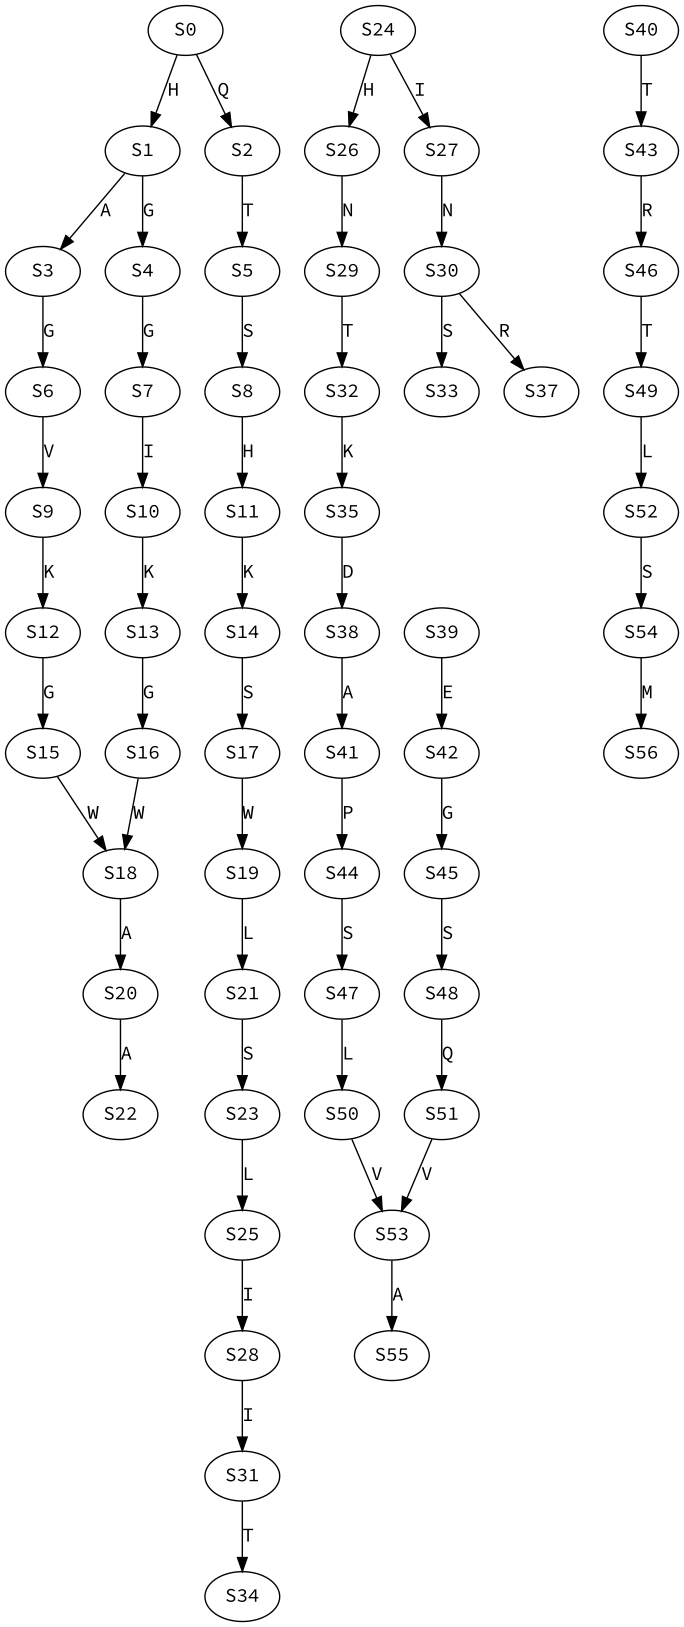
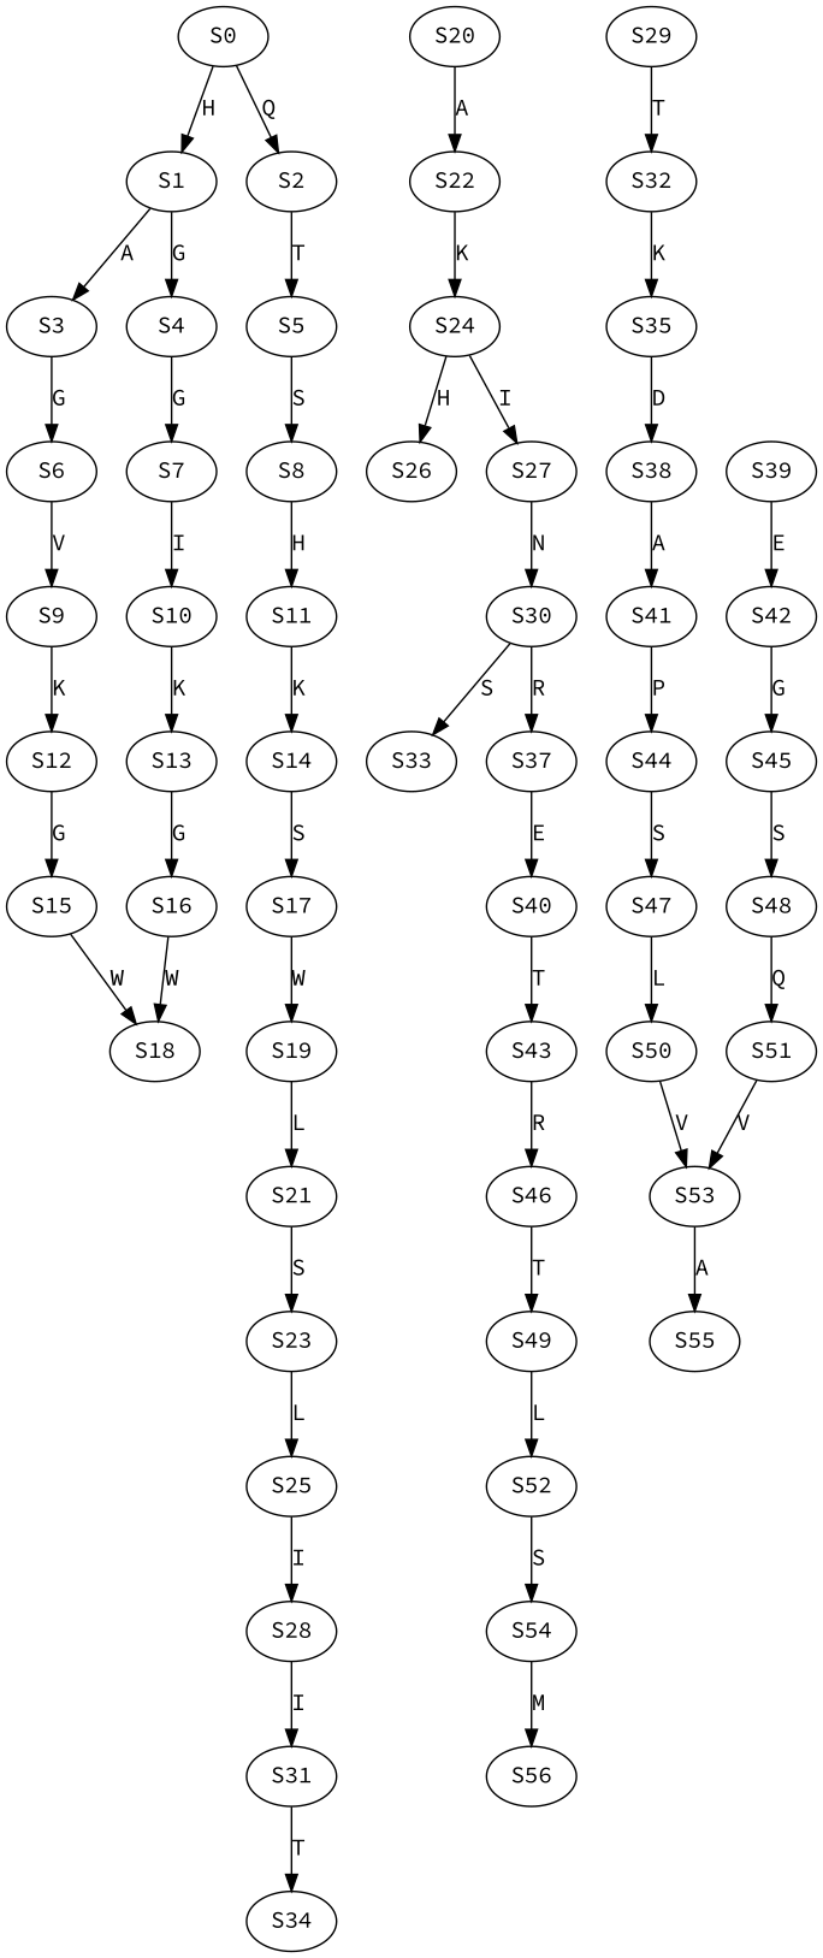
  strict digraph {
    fontname="Source Code Pro"
    node [fontname="Source Code Pro"]
    edge [fontname="Source Code Pro"]
    S0
    S1
    S2
    S3
    S4
    S5
    S6
    S7
    S8
    S9
    S10
    S11
    S12
    S13
    S14
    S15
    S16
    S17
    S18
    S19
    S20
    S21
    S22
    S23
    S24
    S25
    S26
    S27
    S28
    S29
    S30
    S31
    S32
    S33
    S37
    S34
    S35
    S38
    S40
    S41
    S39
    S42
    S43
    S44
    S45
    S46
    S47
    S48
    S49
    S50
    S51
    S52
    S53
    S54
    S55
    S56
    S0 -> S1 [label=H]
    S0 -> S2 [label=Q]
    S1 -> S3 [label=A]
    S1 -> S4 [label=G]
    S2 -> S5 [label=T]
    S3 -> S6 [label=G]
    S4 -> S7 [label=G]
    S5 -> S8 [label=S]
    S6 -> S9 [label=V]
    S7 -> S10 [label=I]
    S8 -> S11 [label=H]
    S9 -> S12 [label=K]
    S10 -> S13 [label=K]
    S11 -> S14 [label=K]
    S12 -> S15 [label=G]
    S13 -> S16 [label=G]
    S14 -> S17 [label=S]
    S15 -> S18 [label=W]
    S16 -> S18 [label=W]
    S17 -> S19 [label=W]
-   S18 -> S20 [label=A]
    S19 -> S21 [label=L]
    S20 -> S22 [label=A]
    S21 -> S23 [label=S]
+   S22 -> S24 [label=K]
    S23 -> S25 [label=L]
    S24 -> S26 [label=H]
    S24 -> S27 [label=I]
    S25 -> S28 [label=I]
-   S26 -> S29 [label=N]
    S27 -> S30 [label=N]
    S28 -> S31 [label=I]
    S29 -> S32 [label=T]
    S30 -> S33 [label=S]
    S30 -> S37 [label=R]
    S31 -> S34 [label=T]
    S32 -> S35 [label=K]
+   S37 -> S40 [label=E]
    S35 -> S38 [label=D]
    S38 -> S41 [label=A]
    S40 -> S43 [label=T]
    S41 -> S44 [label=P]
    S39 -> S42 [label=E]
    S42 -> S45 [label=G]
    S43 -> S46 [label=R]
    S44 -> S47 [label=S]
    S45 -> S48 [label=S]
    S46 -> S49 [label=T]
    S47 -> S50 [label=L]
    S48 -> S51 [label=Q]
    S49 -> S52 [label=L]
    S50 -> S53 [label=V]
    S51 -> S53 [label=V]
    S52 -> S54 [label=S]
    S53 -> S55 [label=A]
    S54 -> S56 [label=M]
  }
